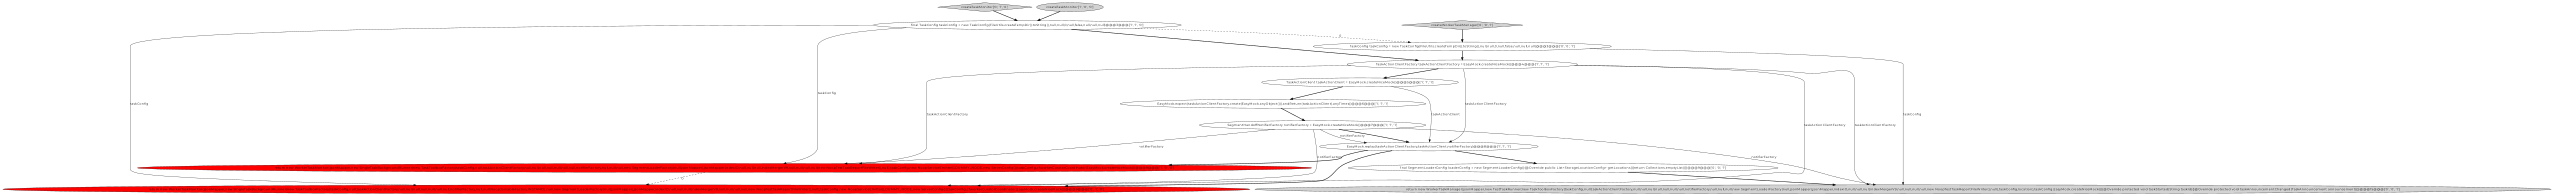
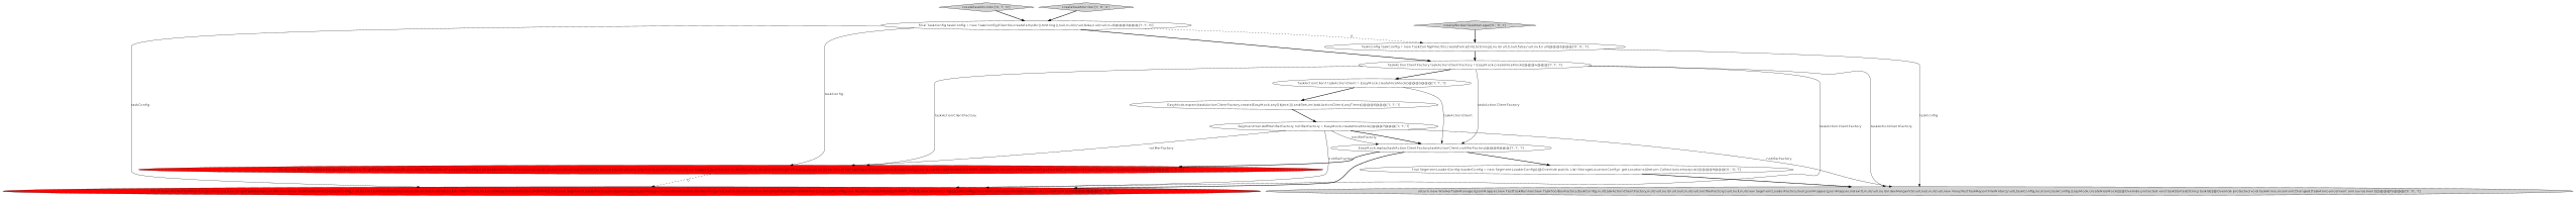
  digraph {
    fontname=Montserrat
    node [fillcolor=white shape=ellipse style=filled fontname=Montserrat]
    edge [style=bold fontname=Montserrat]
    n1 [label="TaskActionClientFactory taskActionClientFactory = EasyMock.createNiceMock()@@@4@@@['1', '1', '1']"]
    n2 [label="TaskActionClient taskActionClient = EasyMock.createNiceMock()@@@5@@@['1', '1', '1']"]
    n3 [label="EasyMock.replay(taskActionClientFactory,taskActionClient,notifierFactory)@@@8@@@['1', '1', '1']"]
    n4 [fillcolor=red label="return new WorkerTaskMonitor(jsonMapper,new SingleTaskBackgroundRunner(new TaskToolboxFactory(taskConfig,null,taskActionClientFactory,null,null,null,null,null,null,null,notifierFactory,null,null,NoopJoinableFactory.INSTANCE,null,new SegmentLoaderFactory(null,jsonMapper),jsonMapper,indexIO,null,null,null,indexMergerV9,null,null,null,null,new NoopTestTaskReportFileWriter(),null),taskConfig,new NoopServiceEmitter(),DUMMY_NODE,new ServerConfig()),taskConfig,cf,workerCuratorCoordinator,EasyMock.createNiceMock())@@@9@@@['0', '1', '0']"]
    n5 [fillcolor=red label="return new WorkerTaskMonitor(jsonMapper,new SingleTaskBackgroundRunner(new TaskToolboxFactory(taskConfig,null,taskActionClientFactory,null,null,null,null,null,null,null,notifierFactory,null,null,null,new SegmentLoaderFactory(null,jsonMapper),jsonMapper,indexIO,null,null,null,indexMergerV9,null,null,null,null,new NoopTestTaskReportFileWriter(),null),taskConfig,new NoopServiceEmitter(),DUMMY_NODE,new ServerConfig()),taskConfig,cf,workerCuratorCoordinator,EasyMock.createNiceMock())@@@9@@@['1', '0', '0']"]
    n6 [fillcolor=lightgray label="return new WorkerTaskManager(jsonMapper,new TestTaskRunner(new TaskToolboxFactory(taskConfig,null,taskActionClientFactory,null,null,null,null,null,null,null,notifierFactory,null,null,null,new SegmentLoaderFactory(null,jsonMapper),jsonMapper,indexIO,null,null,null,indexMergerV9,null,null,null,null,new NoopTestTaskReportFileWriter(),null),taskConfig,location),taskConfig,EasyMock.createNiceMock()){@Override protected void taskStarted(String taskId){}@Override protected void taskAnnouncementChanged(TaskAnnouncement announcement){}}@@@15@@@['0', '0', '1']"]
    n7 [label="EasyMock.expect(taskActionClientFactory.create(EasyMock.anyObject())).andReturn(taskActionClient).anyTimes()@@@6@@@['1', '1', '1']"]
    n8 [label="final SegmentLoaderConfig loaderConfig = new SegmentLoaderConfig(){@Override public List<StorageLocationConfig> getLocations(){return Collections.emptyList()}}@@@9@@@['0', '0', '1']"]
    n9 [label="final TaskConfig taskConfig = new TaskConfig(FileUtils.createTempDir().toString(),null,null,0,null,false,null,null,null)@@@3@@@['1', '1', '0']"]
    n10 [label="TaskConfig taskConfig = new TaskConfig(FileUtils.createTempDir().toString(),null,null,0,null,false,null,null,null)@@@3@@@['0', '0', '1']"]
    n11 [fillcolor=lightgray label="createTaskMonitor['0', '1', '0']" shape=diamond]
    n12 [fillcolor=lightgray label="createWorkerTaskManager['0', '0', '1']" shape=diamond]
    n13 [label="SegmentHandoffNotifierFactory notifierFactory = EasyMock.createNiceMock()@@@7@@@['1', '1', '1']"]
-   n14 [fillcolor=lightgray label="createTaskMonitor['1', '0', '0']"]
+   n14 [fillcolor=lightgray label="createTaskMonitor['1', '0', '0']" shape=diamond]
    n1 -> n2
    n1 -> n3 [label=taskActionClientFactory style=solid]
    n1 -> n4 [label=taskActionClientFactory style=solid]
    n1 -> n5 [label=taskActionClientFactory style=solid]
    n1 -> n6 [label=taskActionClientFactory style=solid]
    n2 -> n3 [label=taskActionClient style=solid]
    n2 -> n7
    n3 -> n4
    n3 -> n5
    n3 -> n8
    n5 -> n4 [label=0 style=dashed]
    n7 -> n13
    n8 -> n6
    n9 -> n1
    n9 -> n4 [label=taskConfig style=solid]
    n9 -> n5 [label=taskConfig style=solid]
    n9 -> n10 [label=0 style=dashed]
    n10 -> n1
    n10 -> n6 [label=taskConfig style=solid]
    n11 -> n9
    n12 -> n10
    n13 -> n3
    n13 -> n3 [label=notifierFactory style=solid]
    n13 -> n4 [label=notifierFactory style=solid]
    n13 -> n5 [label=notifierFactory style=solid]
    n13 -> n6 [label=notifierFactory style=solid]
    n14 -> n9
  }
